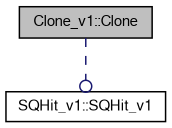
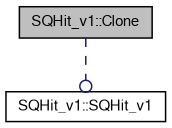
  digraph {
    rankdir=TB
    node [color=black fontname=FreeSans fontsize=10 shape=record]
-   n1 [fillcolor=grey75 fontcolor=black height=0.2 label="Clone_v1::Clone" style=filled width=0.4]
+   n1 [fillcolor=grey75 fontcolor=black height=0.2 label="SQHit_v1::Clone" style=filled width=0.4]
    n2 [height=0.2 label="SQHit_v1::SQHit_v1" width=0.4]
    n1 -> n2 [color=midnightblue fontname=FreeSans fontsize=10 labelfontname=FreeSans labelfontsize=10 style=dashed arrowhead=odot]
  }
